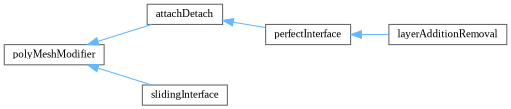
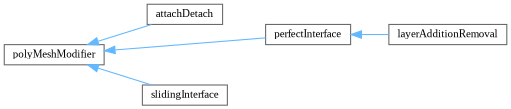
  digraph {
    fontname="Liberation Serif"
    rankdir=LR
    node [color=grey40 fillcolor=white fontname="Liberation Serif" fontsize=10 shape=box style=filled]
    edge [color=steelblue1 dir=back fontname="Liberation Serif" fontsize=10 labelfontname=Helvetica labelfontsize=10 style=solid]
    n1 [height=0.2 label=polyMeshModifier width=0.4]
    n2 [height=0.2 label=attachDetach width=0.4]
    n3 [height=0.2 label=perfectInterface width=0.4]
    n4 [height=0.2 label=slidingInterface width=0.4]
    n5 [height=0.2 label=layerAdditionRemoval width=0.4]
    n1 -> n2
-   n2 -> n3
+   n1 -> n3
    n1 -> n4
    n3 -> n5
  }
